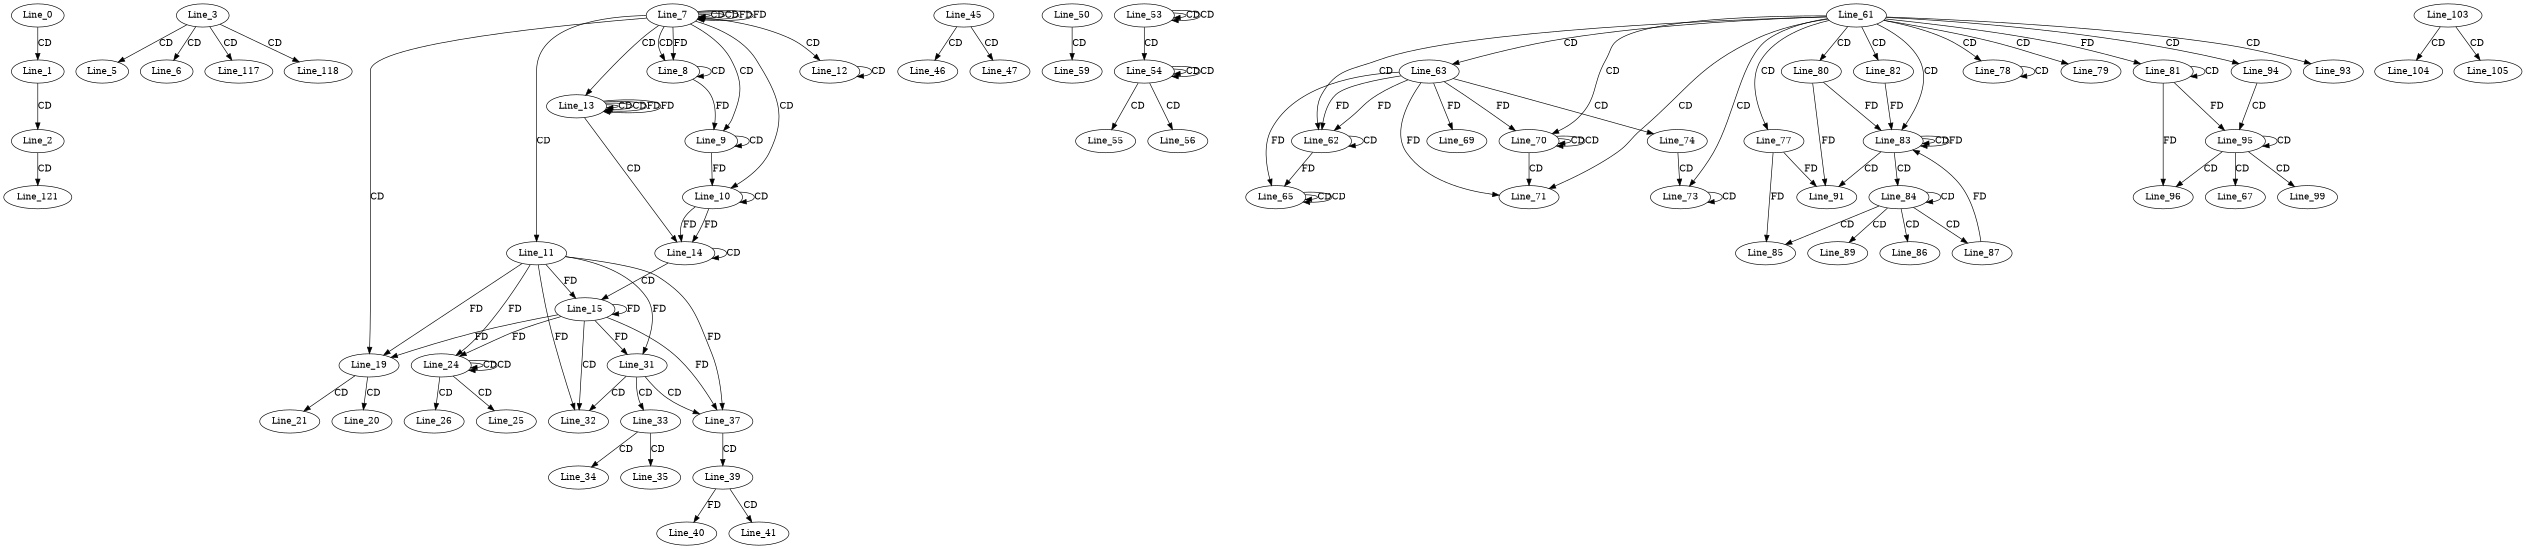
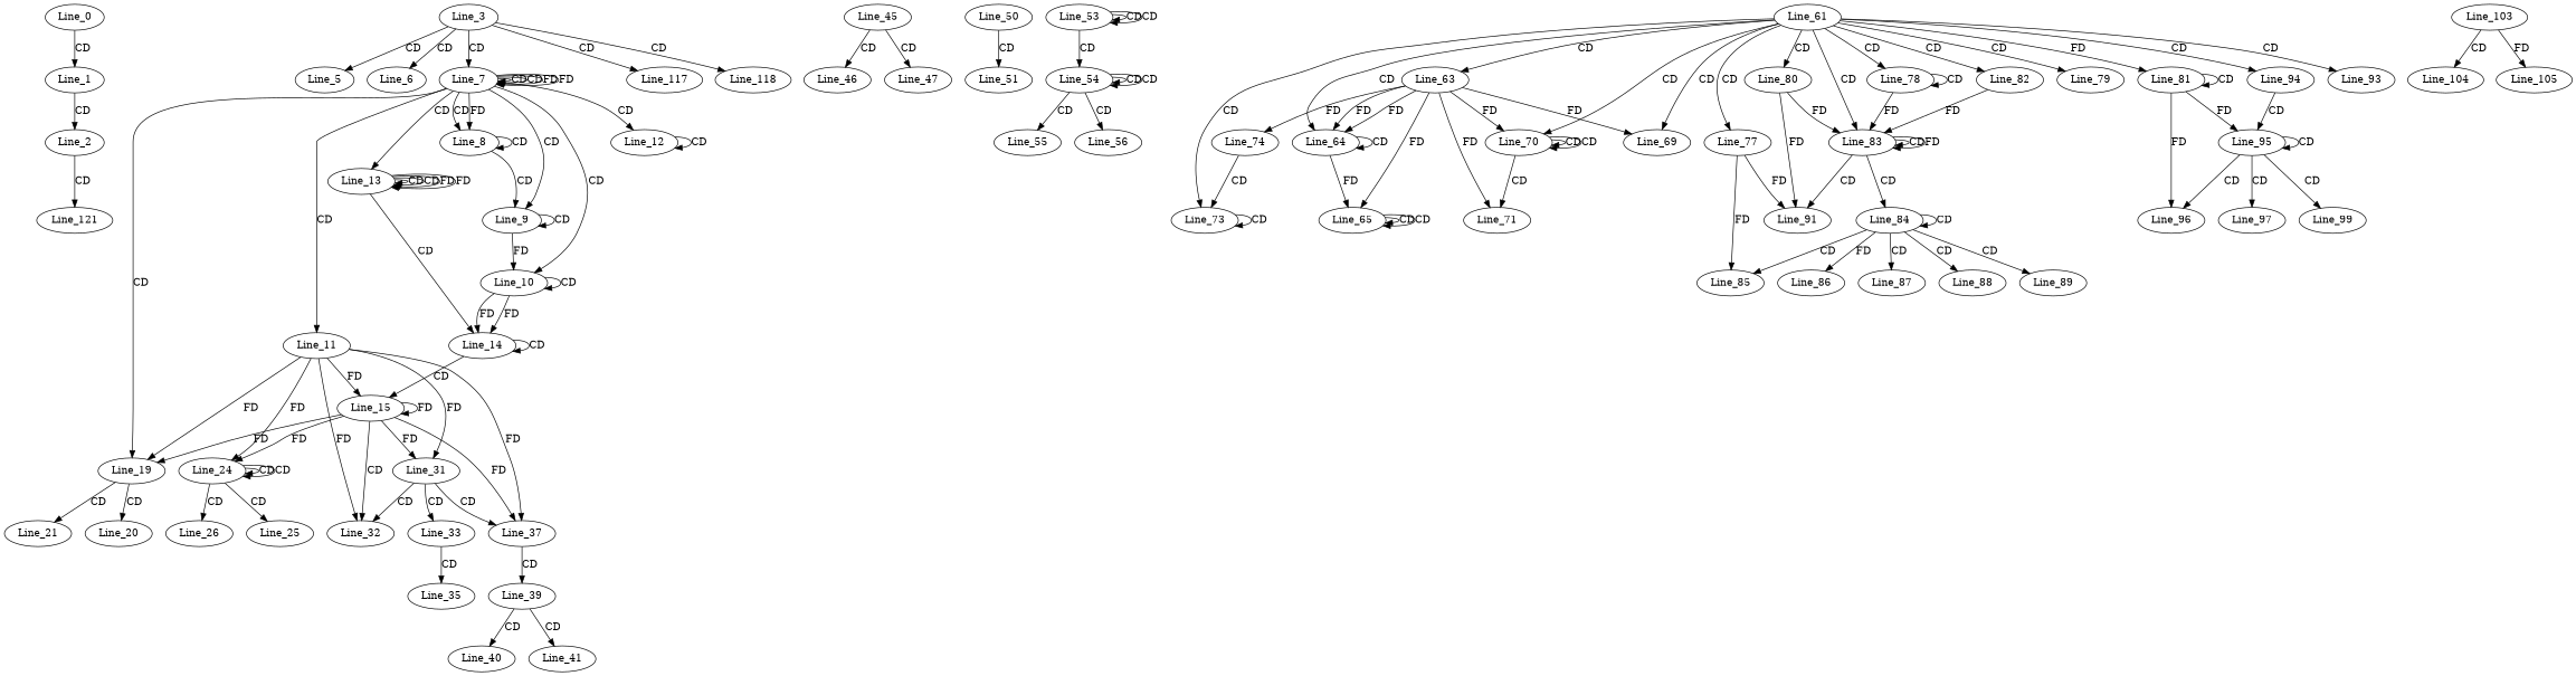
  digraph {
    Line_0
    Line_1
    Line_2
    Line_121
    Line_3
    Line_5
    Line_6
    Line_7
    Line_117
    Line_118
    Line_8
    Line_9
    Line_10
    Line_11
    Line_12
    Line_13
    Line_19
    Line_14
    Line_24
    Line_15
    Line_31
    Line_32
    Line_37
    Line_20
    Line_21
    Line_25
    Line_26
    Line_33
    Line_39
-   Line_34
    Line_35
    Line_40
    Line_41
    Line_45
    Line_46
    Line_47
    Line_50
-   Line_51 [label=Line_59]
+   Line_51
    Line_53
    Line_54
    Line_55
    Line_56
    Line_61
    Line_63
-   Line_64 [label=Line_62]
+   Line_64
    Line_69
    Line_70
    Line_73
    Line_77
    Line_78
    Line_79
    Line_80
    Line_81
    Line_82
    Line_83
    Line_93
    Line_94
    Line_65
    Line_71
    Line_74
    Line_85
    Line_91
    Line_95
    Line_96
    Line_84
-   Line_97 [label=Line_67]
+   Line_97
    Line_99
    Line_86
    Line_87
+   Line_88
    Line_89
    Line_103
    Line_104
    Line_105
    Line_0 -> Line_1 [label=CD]
    Line_1 -> Line_2 [label=CD]
    Line_2 -> Line_121 [label=CD]
    Line_3 -> Line_5 [label=CD]
    Line_3 -> Line_6 [label=CD]
+   Line_3 -> Line_7 [label=CD]
    Line_3 -> Line_117 [label=CD]
    Line_3 -> Line_118 [label=CD]
    Line_7 -> Line_7 [label=CD]
    Line_7 -> Line_7 [label=CD]
    Line_7 -> Line_7 [label=FD]
    Line_7 -> Line_7 [label=FD]
    Line_7 -> Line_8 [label=CD]
    Line_7 -> Line_8 [label=FD]
    Line_7 -> Line_9 [label=CD]
    Line_7 -> Line_10 [label=CD]
    Line_7 -> Line_11 [label=CD]
    Line_7 -> Line_12 [label=CD]
    Line_7 -> Line_13 [label=CD]
    Line_7 -> Line_19 [label=CD]
    Line_8 -> Line_8 [label=CD]
-   Line_8 -> Line_9 [label=FD]
+   Line_8 -> Line_9 [label=CD]
    Line_9 -> Line_9 [label=CD]
    Line_9 -> Line_10 [label=FD]
    Line_10 -> Line_10 [label=CD]
    Line_10 -> Line_14 [label=FD]
    Line_10 -> Line_14 [label=FD]
    Line_11 -> Line_19 [label=FD]
    Line_11 -> Line_24 [label=FD]
    Line_11 -> Line_15 [label=FD]
    Line_11 -> Line_31 [label=FD]
    Line_11 -> Line_32 [label=FD]
    Line_11 -> Line_37 [label=FD]
    Line_12 -> Line_12 [label=CD]
    Line_13 -> Line_13 [label=CD]
    Line_13 -> Line_13 [label=CD]
    Line_13 -> Line_13 [label=FD]
    Line_13 -> Line_13 [label=FD]
    Line_13 -> Line_14 [label=CD]
    Line_19 -> Line_20 [label=CD]
    Line_19 -> Line_21 [label=CD]
    Line_14 -> Line_14 [label=CD]
    Line_14 -> Line_15 [label=CD]
    Line_24 -> Line_24 [label=CD]
    Line_24 -> Line_24 [label=CD]
    Line_24 -> Line_25 [label=CD]
    Line_24 -> Line_26 [label=CD]
    Line_15 -> Line_19 [label=FD]
    Line_15 -> Line_24 [label=FD]
    Line_15 -> Line_15 [label=FD]
    Line_15 -> Line_31 [label=FD]
    Line_15 -> Line_32 [label=CD]
    Line_15 -> Line_37 [label=FD]
    Line_31 -> Line_32 [label=CD]
    Line_31 -> Line_37 [label=CD]
    Line_31 -> Line_33 [label=CD]
    Line_37 -> Line_39 [label=CD]
-   Line_33 -> Line_34 [label=CD]
    Line_33 -> Line_35 [label=CD]
-   Line_39 -> Line_40 [label=FD]
+   Line_39 -> Line_40 [label=CD]
    Line_39 -> Line_41 [label=CD]
    Line_45 -> Line_46 [label=CD]
    Line_45 -> Line_47 [label=CD]
    Line_50 -> Line_51 [label=CD]
    Line_53 -> Line_53 [label=CD]
    Line_53 -> Line_53 [label=CD]
    Line_53 -> Line_54 [label=CD]
    Line_54 -> Line_54 [label=CD]
    Line_54 -> Line_54 [label=CD]
    Line_54 -> Line_55 [label=CD]
    Line_54 -> Line_56 [label=CD]
    Line_61 -> Line_63 [label=CD]
    Line_61 -> Line_64 [label=CD]
-   Line_61 -> Line_71 [label=CD]
+   Line_61 -> Line_69 [label=CD]
    Line_61 -> Line_70 [label=CD]
    Line_61 -> Line_73 [label=CD]
    Line_61 -> Line_77 [label=CD]
    Line_61 -> Line_78 [label=CD]
    Line_61 -> Line_79 [label=CD]
    Line_61 -> Line_80 [label=CD]
    Line_61 -> Line_81 [label=FD]
    Line_61 -> Line_82 [label=CD]
    Line_61 -> Line_83 [label=CD]
    Line_61 -> Line_93 [label=CD]
    Line_61 -> Line_94 [label=CD]
    Line_63 -> Line_64 [label=FD]
    Line_63 -> Line_64 [label=FD]
    Line_63 -> Line_69 [label=FD]
    Line_63 -> Line_70 [label=FD]
    Line_63 -> Line_65 [label=FD]
    Line_63 -> Line_71 [label=FD]
-   Line_63 -> Line_74 [label=CD]
+   Line_63 -> Line_74 [label=FD]
    Line_64 -> Line_64 [label=CD]
    Line_64 -> Line_65 [label=FD]
    Line_70 -> Line_70 [label=CD]
    Line_70 -> Line_70 [label=CD]
    Line_70 -> Line_71 [label=CD]
    Line_73 -> Line_73 [label=CD]
    Line_77 -> Line_85 [label=FD]
    Line_77 -> Line_91 [label=FD]
    Line_78 -> Line_78 [label=CD]
-   Line_87 -> Line_83 [label=FD]
+   Line_78 -> Line_83 [label=FD]
    Line_80 -> Line_83 [label=FD]
    Line_80 -> Line_91 [label=FD]
    Line_81 -> Line_81 [label=CD]
    Line_81 -> Line_95 [label=FD]
    Line_81 -> Line_96 [label=FD]
    Line_82 -> Line_83 [label=FD]
    Line_83 -> Line_83 [label=CD]
    Line_83 -> Line_83 [label=FD]
    Line_83 -> Line_91 [label=CD]
    Line_83 -> Line_84 [label=CD]
    Line_94 -> Line_95 [label=CD]
    Line_65 -> Line_65 [label=CD]
    Line_65 -> Line_65 [label=CD]
    Line_74 -> Line_73 [label=CD]
    Line_95 -> Line_95 [label=CD]
    Line_95 -> Line_96 [label=CD]
    Line_95 -> Line_97 [label=CD]
    Line_95 -> Line_99 [label=CD]
    Line_84 -> Line_85 [label=CD]
    Line_84 -> Line_84 [label=CD]
-   Line_84 -> Line_86 [label=CD]
+   Line_84 -> Line_86 [label=FD]
    Line_84 -> Line_87 [label=CD]
+   Line_84 -> Line_88 [label=CD]
    Line_84 -> Line_89 [label=CD]
    Line_103 -> Line_104 [label=CD]
-   Line_103 -> Line_105 [label=CD]
+   Line_103 -> Line_105 [label=FD]
  }
